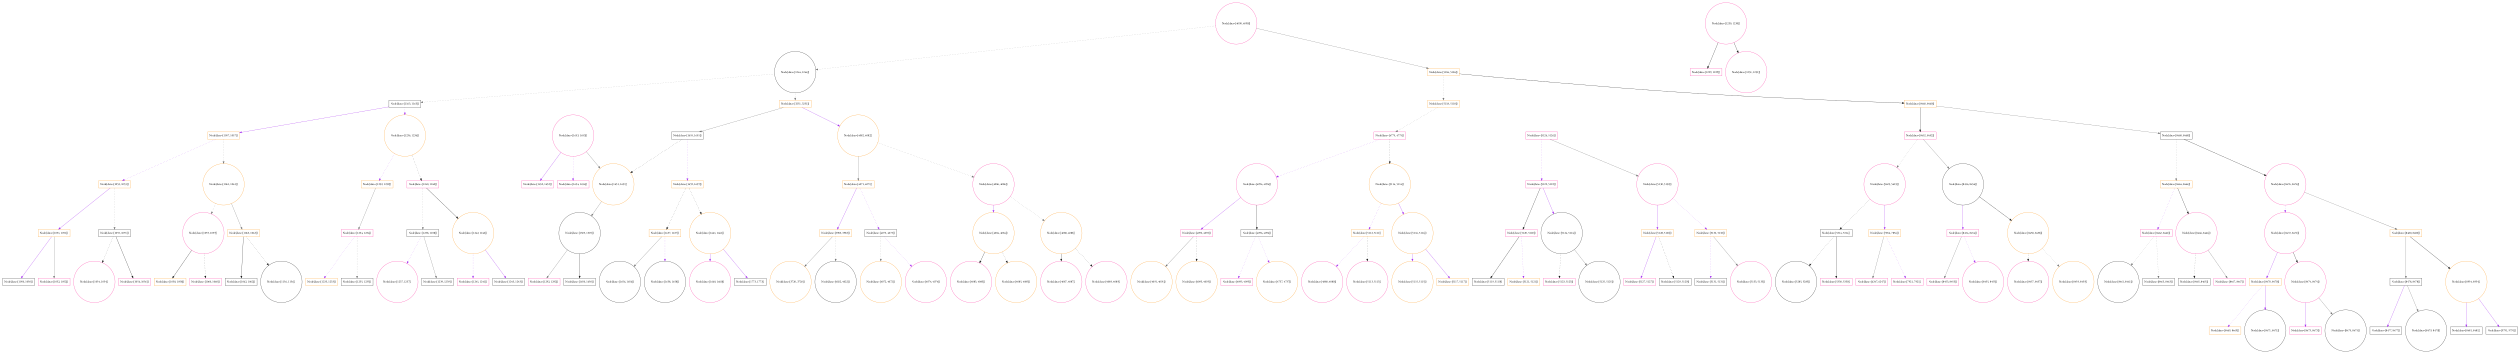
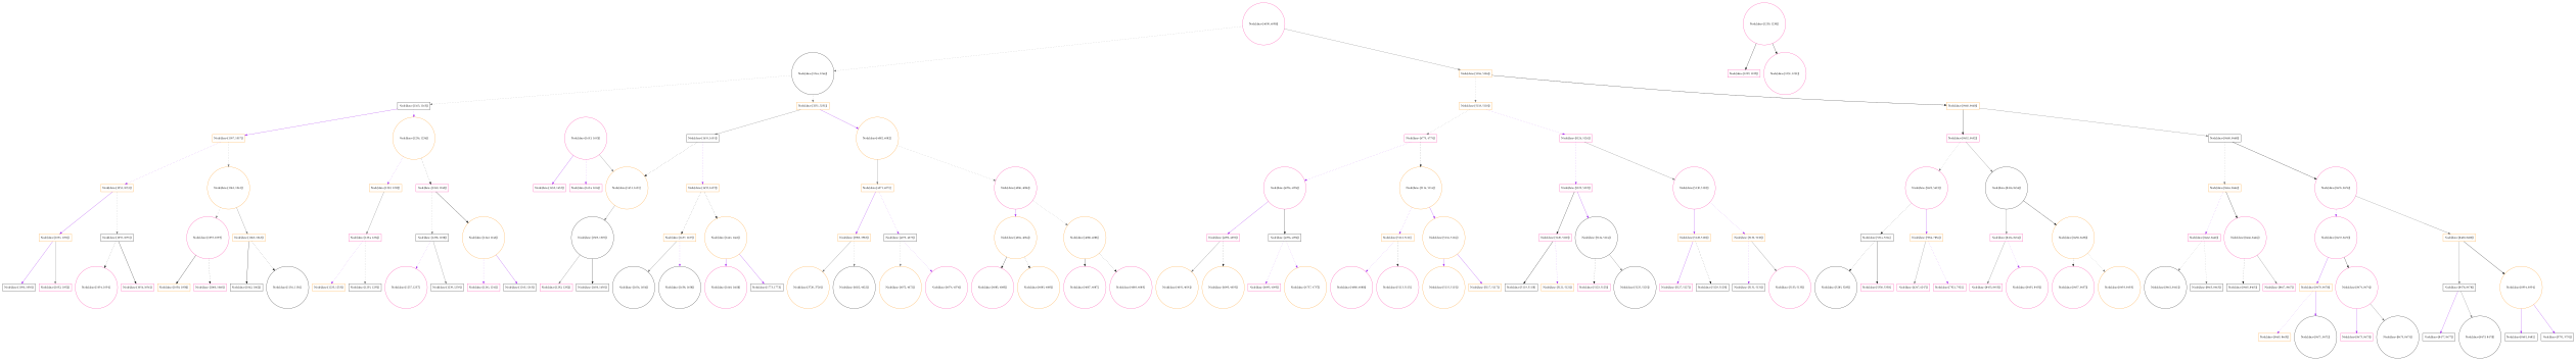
  digraph {
    fontname="EB Garamond"
    node [color=deeppink fontname="EB Garamond" shape=box]
    edge [color=purple fontname="EB Garamond" style=solid]
    n1 [label="Node{data=[4090, 4090]}" shape=circle]
    n2 [color=black label="Node{data=[1244, 1244]}" shape=circle]
    n3 [color=darkorange label="Node{data=[5184, 5184]}"]
    n4 [color=black label="Node{data=[1163, 1163]}"]
    n5 [color=darkorange label="Node{data=[3251, 3251]}"]
    n6 [color=darkorange label="Node{data=[5118, 5118]}"]
    n7 [color=darkorange label="Node{data=[8460, 8460]}"]
    n8 [color=darkorange label="Node{data=[1057, 1057]}"]
    n9 [color=darkorange label="Node{data=[1236, 1236]}" shape=circle]
    n10 [color=black label="Node{data=[1655, 1655]}"]
    n11 [color=darkorange label="Node{data=[4082, 4082]}" shape=circle]
    n12 [color=darkorange label="Node{data=[1053, 1053]}"]
    n13 [color=darkorange label="Node{data=[1061, 1061]}" shape=circle]
    n14 [color=darkorange label="Node{data=[1232, 1232]}"]
    n15 [label="Node{data=[1240, 1240]}"]
    n16 [color=darkorange label="Node{data=[1051, 1051]}"]
    n17 [color=black label="Node{data=[1055, 1055]}"]
    n18 [label="Node{data=[1059, 1059]}" shape=circle]
    n19 [color=darkorange label="Node{data=[1063, 1063]}"]
    n20 [color=black label="Node{data=[1050, 1050]}"]
    n21 [label="Node{data=[1052, 1052]}"]
    n22 [label="Node{data=[1054, 1054]}" shape=circle]
    n23 [label="Node{data=[1056, 1056]}"]
    n24 [color=darkorange label="Node{data=[1058, 1058]}"]
    n25 [label="Node{data=[1060, 1060]}"]
    n26 [color=black label="Node{data=[1062, 1062]}"]
    n27 [color=black label="Node{data=[1156, 1156]}" shape=circle]
    n28 [label="Node{data=[1234, 1234]}"]
    n29 [color=black label="Node{data=[1238, 1238]}"]
    n30 [color=darkorange label="Node{data=[1242, 1242]}" shape=circle]
    n31 [label="Node{data=[1230, 1230]}" shape=circle]
    n32 [label="Node{data=[1229, 1229]}"]
    n33 [label="Node{data=[1231, 1231]}" shape=circle]
    n34 [color=darkorange label="Node{data=[1233, 1233]}"]
    n35 [color=black label="Node{data=[1235, 1235]}"]
    n36 [label="Node{data=[1237, 1237]}" shape=circle]
    n37 [color=black label="Node{data=[1239, 1239]}"]
    n38 [label="Node{data=[1241, 1241]}"]
    n39 [color=black label="Node{data=[1243, 1243]}"]
    n40 [color=darkorange label="Node{data=[1651, 1651]}" shape=circle]
    n41 [color=darkorange label="Node{data=[1659, 1659]}"]
    n42 [color=darkorange label="Node{data=[4071, 4071]}"]
    n43 [label="Node{data=[4086, 4086]}" shape=circle]
    n44 [color=black label="Node{data=[1305, 1305]}" shape=circle]
    n45 [color=darkorange label="Node{data=[1657, 1657]}"]
    n46 [color=darkorange label="Node{data=[1661, 1661]}" shape=circle]
    n47 [label="Node{data=[1292, 1292]}"]
    n48 [color=black label="Node{data=[1650, 1650]}"]
    n49 [label="Node{data=[1653, 1653]}" shape=circle]
    n50 [label="Node{data=[1652, 1652]}"]
    n51 [label="Node{data=[1654, 1654]}"]
    n52 [color=black label="Node{data=[1656, 1656]}" shape=circle]
    n53 [color=black label="Node{data=[1658, 1658]}" shape=circle]
    n54 [label="Node{data=[1660, 1660]}" shape=circle]
    n55 [color=black label="Node{data=[1773, 1773]}"]
    n56 [color=darkorange label="Node{data=[3983, 3983]}"]
    n57 [color=black label="Node{data=[4073, 4073]}"]
    n58 [color=darkorange label="Node{data=[4084, 4084]}" shape=circle]
    n59 [color=darkorange label="Node{data=[4088, 4088]}" shape=circle]
    n60 [color=darkorange label="Node{data=[3720, 3720]}" shape=circle]
    n61 [color=black label="Node{data=[4022, 4022]}" shape=circle]
    n62 [color=darkorange label="Node{data=[4072, 4072]}" shape=circle]
    n63 [label="Node{data=[4074, 4074]}" shape=circle]
    n64 [label="Node{data=[4083, 4083]}" shape=circle]
    n65 [color=darkorange label="Node{data=[4085, 4085]}" shape=circle]
    n66 [label="Node{data=[4087, 4087]}" shape=circle]
    n67 [label="Node{data=[4089, 4089]}" shape=circle]
    n68 [label="Node{data=[4775, 4775]}"]
    n69 [label="Node{data=[5126, 5126]}"]
    n70 [label="Node{data=[8452, 8452]}"]
    n71 [color=black label="Node{data=[8468, 8468]}"]
    n72 [label="Node{data=[4094, 4094]}" shape=circle]
    n73 [color=darkorange label="Node{data=[5114, 5114]}" shape=circle]
    n74 [label="Node{data=[5122, 5122]}"]
    n75 [label="Node{data=[5130, 5130]}" shape=circle]
    n76 [label="Node{data=[4092, 4092]}"]
    n77 [color=black label="Node{data=[4096, 4096]}"]
    n78 [color=darkorange label="Node{data=[5112, 5112]}"]
    n79 [color=darkorange label="Node{data=[5116, 5116]}" shape=circle]
    n80 [color=darkorange label="Node{data=[4091, 4091]}" shape=circle]
    n81 [color=darkorange label="Node{data=[4093, 4093]}" shape=circle]
    n82 [label="Node{data=[4095, 4095]}"]
    n83 [color=darkorange label="Node{data=[4737, 4737]}" shape=circle]
    n84 [label="Node{data=[4880, 4880]}" shape=circle]
    n85 [label="Node{data=[5113, 5113]}" shape=circle]
    n86 [color=darkorange label="Node{data=[5115, 5115]}" shape=circle]
    n87 [color=darkorange label="Node{data=[5117, 5117]}"]
    n88 [label="Node{data=[5120, 5120]}"]
    n89 [color=black label="Node{data=[5124, 5124]}" shape=circle]
    n90 [color=darkorange label="Node{data=[5128, 5128]}"]
    n91 [color=darkorange label="Node{data=[5132, 5132]}"]
    n92 [color=black label="Node{data=[5119, 5119]}"]
    n93 [color=darkorange label="Node{data=[5121, 5121]}"]
    n94 [label="Node{data=[5123, 5123]}"]
    n95 [color=black label="Node{data=[5125, 5125]}" shape=circle]
    n96 [label="Node{data=[5127, 5127]}"]
    n97 [color=black label="Node{data=[5129, 5129]}"]
    n98 [color=black label="Node{data=[5131, 5131]}"]
    n99 [label="Node{data=[5133, 5133]}" shape=circle]
    n100 [label="Node{data=[5623, 5623]}" shape=circle]
    n101 [color=black label="Node{data=[8456, 8456]}" shape=circle]
    n102 [color=darkorange label="Node{data=[8464, 8464]}"]
    n103 [label="Node{data=[8476, 8476]}" shape=circle]
    n104 [color=black label="Node{data=[5314, 5314]}"]
    n105 [color=darkorange label="Node{data=[7856, 7856]}"]
    n106 [label="Node{data=[8454, 8454]}"]
    n107 [color=darkorange label="Node{data=[8458, 8458]}" shape=circle]
    n108 [color=black label="Node{data=[5285, 5285]}" shape=circle]
    n109 [label="Node{data=[5330, 5330]}"]
    n110 [label="Node{data=[6247, 6247]}"]
    n111 [label="Node{data=[7921, 7921]}"]
    n112 [label="Node{data=[8453, 8453]}"]
    n113 [label="Node{data=[8455, 8455]}" shape=circle]
    n114 [label="Node{data=[8457, 8457]}" shape=circle]
    n115 [color=darkorange label="Node{data=[8459, 8459]}" shape=circle]
    n116 [label="Node{data=[8462, 8462]}"]
    n117 [label="Node{data=[8466, 8466]}" shape=circle]
    n118 [label="Node{data=[8472, 8472]}" shape=circle]
    n119 [color=darkorange label="Node{data=[8480, 8480]}"]
    n120 [color=black label="Node{data=[8461, 8461]}" shape=circle]
    n121 [color=black label="Node{data=[8463, 8463]}"]
    n122 [color=black label="Node{data=[8465, 8465]}"]
    n123 [label="Node{data=[8467, 8467]}"]
    n124 [color=darkorange label="Node{data=[8470, 8470]}"]
    n125 [label="Node{data=[8474, 8474]}" shape=circle]
    n126 [color=black label="Node{data=[8478, 8478]}"]
    n127 [color=darkorange label="Node{data=[8954, 8954]}" shape=circle]
    n128 [color=darkorange label="Node{data=[8469, 8469]}"]
    n129 [color=black label="Node{data=[8471, 8471]}" shape=circle]
    n130 [label="Node{data=[8473, 8473]}"]
    n131 [color=black label="Node{data=[8475, 8475]}" shape=circle]
    n132 [color=black label="Node{data=[8477, 8477]}"]
    n133 [color=black label="Node{data=[8479, 8479]}" shape=circle]
    n134 [color=black label="Node{data=[8481, 8481]}"]
    n135 [color=black label="Node{data=[9791, 9791]}"]
    n1 -> n2 [color=gray40 style=dotted]
    n1 -> n3 [color=gray40]
    n2 -> n4 [color=gray40 style=dotted]
    n2 -> n5 [color=gray40 style=dotted]
    n3 -> n6 [color=gray40 style=dotted]
    n3 -> n7 [color=black]
    n4 -> n8
    n4 -> n9 [style=dotted]
    n5 -> n10 [color=gray40]
    n5 -> n11
    n6 -> n68 [color=gray40 style=dotted]
+   n6 -> n69 [style=dotted]
    n7 -> n70 [color=black]
    n7 -> n71 [color=gray40]
    n8 -> n12 [style=dotted]
    n8 -> n13 [color=gray40 style=dotted]
    n9 -> n14 [style=dotted]
    n9 -> n15 [color=black style=dotted]
    n10 -> n40 [color=black style=dotted]
    n10 -> n41 [style=dotted]
    n11 -> n42 [color=gray40]
    n11 -> n43 [color=gray40 style=dotted]
    n12 -> n16
    n12 -> n17 [color=gray40 style=dotted]
    n13 -> n18 [color=gray40 style=dotted]
    n13 -> n19 [color=gray40]
    n14 -> n28 [color=gray40]
    n15 -> n29 [color=gray40 style=dotted]
    n15 -> n30 [color=black]
    n16 -> n20
    n16 -> n21 [color=gray40]
    n17 -> n22 [color=black style=dotted]
    n17 -> n23 [color=black]
    n18 -> n24 [color=black]
    n18 -> n25 [color=black style=dotted]
    n19 -> n26 [color=black]
    n19 -> n27 [color=black style=dotted]
    n28 -> n34 [style=dotted]
    n28 -> n35 [color=gray40 style=dotted]
    n29 -> n36 [style=dotted]
    n29 -> n37 [color=gray40]
    n30 -> n38 [style=dotted]
    n30 -> n39
    n31 -> n32 [color=black]
    n31 -> n33 [color=black]
    n40 -> n44 [color=gray40]
    n41 -> n45 [color=black style=dotted]
    n41 -> n46 [color=black style=dotted]
    n42 -> n56
    n42 -> n57 [style=dotted]
    n43 -> n58
    n43 -> n59 [color=gray40 style=dotted]
    n44 -> n47 [color=gray40]
    n44 -> n48 [color=black]
    n45 -> n52 [color=gray40]
    n45 -> n53 [style=dotted]
    n46 -> n54
    n46 -> n55
    n49 -> n40 [color=gray40]
    n49 -> n50
    n49 -> n51 [style=dotted]
    n56 -> n60 [color=gray40]
    n56 -> n61 [color=gray40 style=dotted]
    n57 -> n62 [color=gray40 style=dotted]
    n57 -> n63 [style=dotted]
    n58 -> n64 [color=black]
    n58 -> n65 [color=black style=dotted]
    n59 -> n66 [color=black]
    n59 -> n67 [color=black style=dotted]
    n68 -> n72 [style=dotted]
    n68 -> n73 [color=black style=dotted]
    n69 -> n74 [style=dotted]
    n69 -> n75 [color=gray40]
    n70 -> n100 [color=gray40 style=dotted]
    n70 -> n101 [color=gray40]
    n71 -> n102 [color=gray40 style=dotted]
    n71 -> n103 [color=black]
    n72 -> n76
    n72 -> n77 [color=black]
    n73 -> n78 [style=dotted]
    n73 -> n79
    n74 -> n88 [color=black]
    n74 -> n89
    n75 -> n90
    n75 -> n91 [style=dotted]
    n76 -> n80 [color=gray40]
    n76 -> n81 [color=black style=dotted]
    n77 -> n82 [style=dotted]
    n77 -> n83 [style=dotted]
    n78 -> n84 [style=dotted]
    n78 -> n85 [color=black style=dotted]
    n79 -> n86
    n79 -> n87
    n88 -> n92 [color=black]
    n88 -> n93 [style=dotted]
    n89 -> n94 [color=black style=dotted]
    n89 -> n95 [color=gray40]
    n90 -> n96
    n90 -> n97 [color=black style=dotted]
    n91 -> n98 [style=dotted]
    n91 -> n99 [color=gray40]
    n100 -> n104 [color=black style=dotted]
    n100 -> n105
-   n101 -> n106
+   n101 -> n106 [color=gray40]
    n101 -> n107 [color=black]
    n102 -> n116 [style=dotted]
    n102 -> n117 [color=black]
    n103 -> n118 [style=dotted]
    n103 -> n119 [color=gray40]
    n104 -> n108 [color=black style=dotted]
    n104 -> n109 [color=black]
    n105 -> n110 [color=gray40]
    n105 -> n111 [style=dotted]
    n106 -> n112 [color=gray40]
    n106 -> n113 [style=dotted]
    n107 -> n114 [color=black style=dotted]
    n107 -> n115 [color=gray40 style=dotted]
    n116 -> n120 [color=gray40 style=dotted]
    n116 -> n121 [color=gray40 style=dotted]
    n117 -> n122 [color=black style=dotted]
    n117 -> n123 [color=gray40]
    n118 -> n124
    n118 -> n125 [color=black]
    n119 -> n126 [color=gray40]
    n119 -> n127 [color=black]
    n124 -> n128 [style=dotted]
    n124 -> n129
    n125 -> n130
    n125 -> n131 [color=gray40]
    n126 -> n132
    n126 -> n133 [color=gray40]
    n127 -> n134
    n127 -> n135
  }
